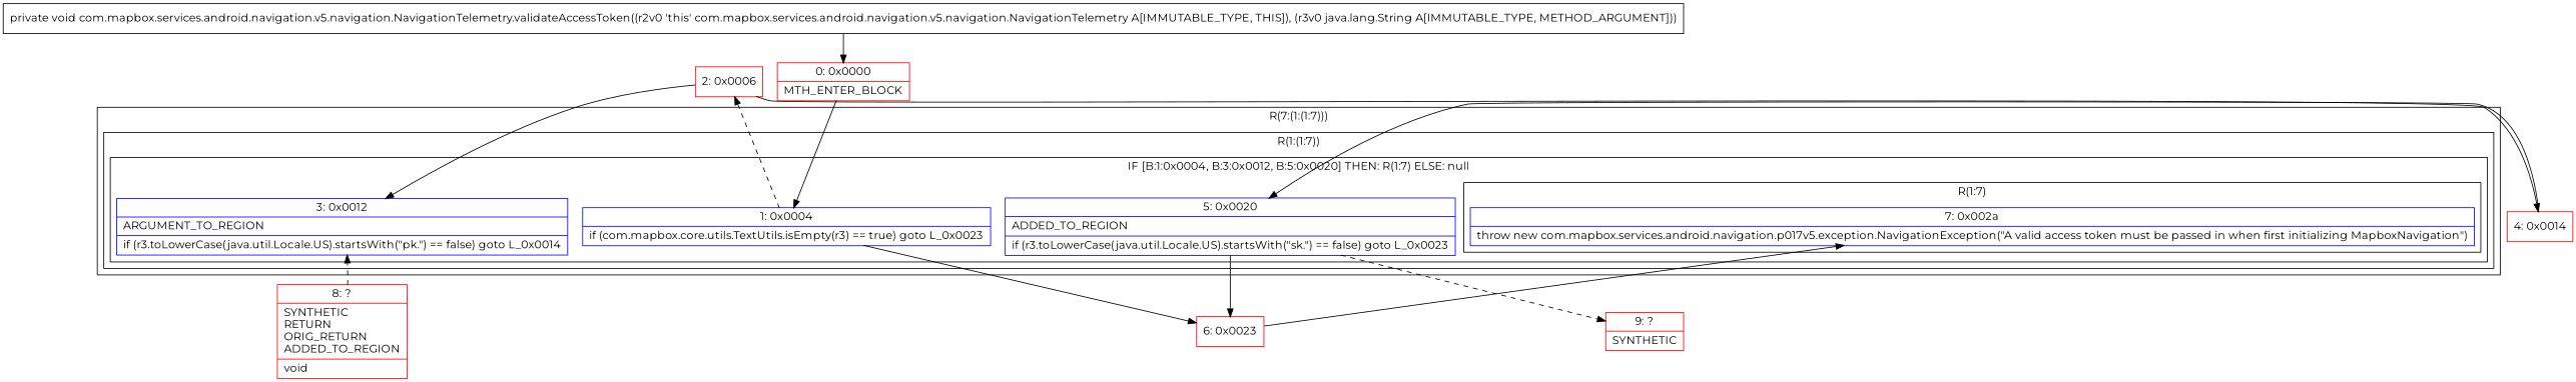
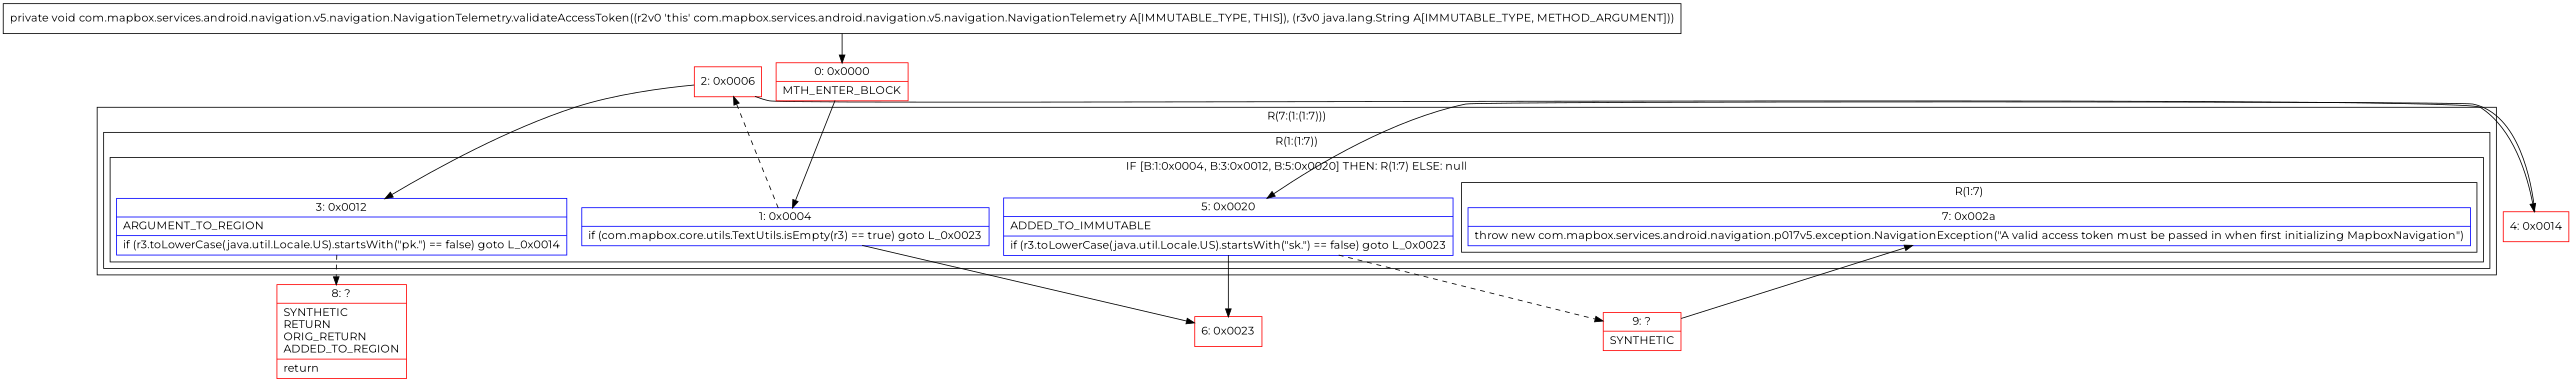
  digraph {
    fontname=Montserrat
    node [color=red fontname=Montserrat shape=record]
    edge [fontname=Montserrat]
    n1 [color=blue label="{7\:\ 0x002a|throw new com.mapbox.services.android.navigation.p017v5.exception.NavigationException(\"A valid access token must be passed in when first initializing MapboxNavigation\")\l}"]
    n2 [color=blue label="{1\:\ 0x0004|if (com.mapbox.core.utils.TextUtils.isEmpty(r3) == true) goto L_0x0023\l}"]
    n3 [color=blue label="{3\:\ 0x0012|ARGUMENT_TO_REGION\l|if (r3.toLowerCase(java.util.Locale.US).startsWith(\"pk.\") == false) goto L_0x0014\l}"]
-   n4 [color=blue label="{5\:\ 0x0020|ADDED_TO_REGION\l|if (r3.toLowerCase(java.util.Locale.US).startsWith(\"sk.\") == false) goto L_0x0023\l}"]
+   n4 [color=blue label="{5\:\ 0x0020|ADDED_TO_IMMUTABLE\l|if (r3.toLowerCase(java.util.Locale.US).startsWith(\"sk.\") == false) goto L_0x0023\l}"]
    n5 [label="{2\:\ 0x0006}"]
    n6 [label="{6\:\ 0x0023}"]
-   n7 [label="{8\:\ ?|SYNTHETIC\lRETURN\lORIG_RETURN\lADDED_TO_REGION\l|void\l}"]
+   n7 [label="{8\:\ ?|SYNTHETIC\lRETURN\lORIG_RETURN\lADDED_TO_REGION\l|return\l}"]
    n8 [label="{9\:\ ?|SYNTHETIC\l}"]
    n9 [label="{4\:\ 0x0014}"]
    n10 [label="{0\:\ 0x0000|MTH_ENTER_BLOCK\l}"]
    n11 [label="{private void com.mapbox.services.android.navigation.v5.navigation.NavigationTelemetry.validateAccessToken((r2v0 'this' com.mapbox.services.android.navigation.v5.navigation.NavigationTelemetry A[IMMUTABLE_TYPE, THIS]), (r3v0 java.lang.String A[IMMUTABLE_TYPE, METHOD_ARGUMENT])) }" color=""]
    subgraph cluster_1 {
      label="R(7:(1:(1:7)))"
      subgraph cluster_2 {
        label="R(1:(1:7))"
        subgraph cluster_3 {
          label="IF [B:1:0x0004, B:3:0x0012, B:5:0x0020] THEN: R(1:7) ELSE: null"
          n2
          n3
          n4
          subgraph cluster_4 {
            label="R(1:7)"
            n1
          }
        }
      }
    }
    n2 -> n5 [style=dashed]
    n2 -> n6
-   n7 -> n3 [style=dashed]
+   n3 -> n7 [style=dashed]
    n4 -> n6
    n4 -> n8 [style=dashed]
    n5 -> n3
    n5 -> n9
-   n6 -> n1
+   n8 -> n1
    n9 -> n4
    n10 -> n2
    n11 -> n10
  }
